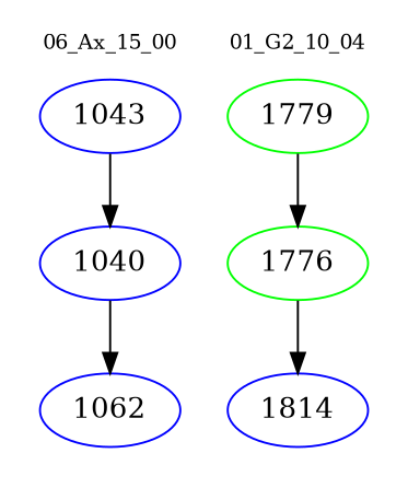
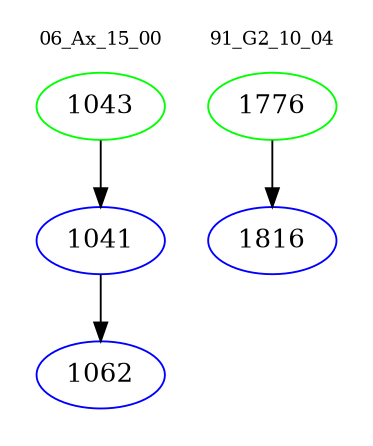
  digraph {
    node [color=green]
    edge [color=black]
-   n1 [color=blue label=1043]
-   n2 [color=blue label=1040]
+   n1 [label=1043]
+   n2 [color=blue label=1041]
    n3 [color=blue label=1062]
-   n4 [label=1779]
    n5 [label=1776]
-   n6 [color=blue label=1814]
+   n6 [color=blue label=1816]
    subgraph cluster_1 {
      color=white
      fontsize=10
      label="06_Ax_15_00"
      n1
      n2
      n3
    }
    subgraph cluster_2 {
      color=white
      fontsize=10
-     label="01_G2_10_04"
-     n4
+     label="91_G2_10_04"
      n5
      n6
    }
    n1 -> n2
    n2 -> n3
-   n4 -> n5
    n5 -> n6
  }
